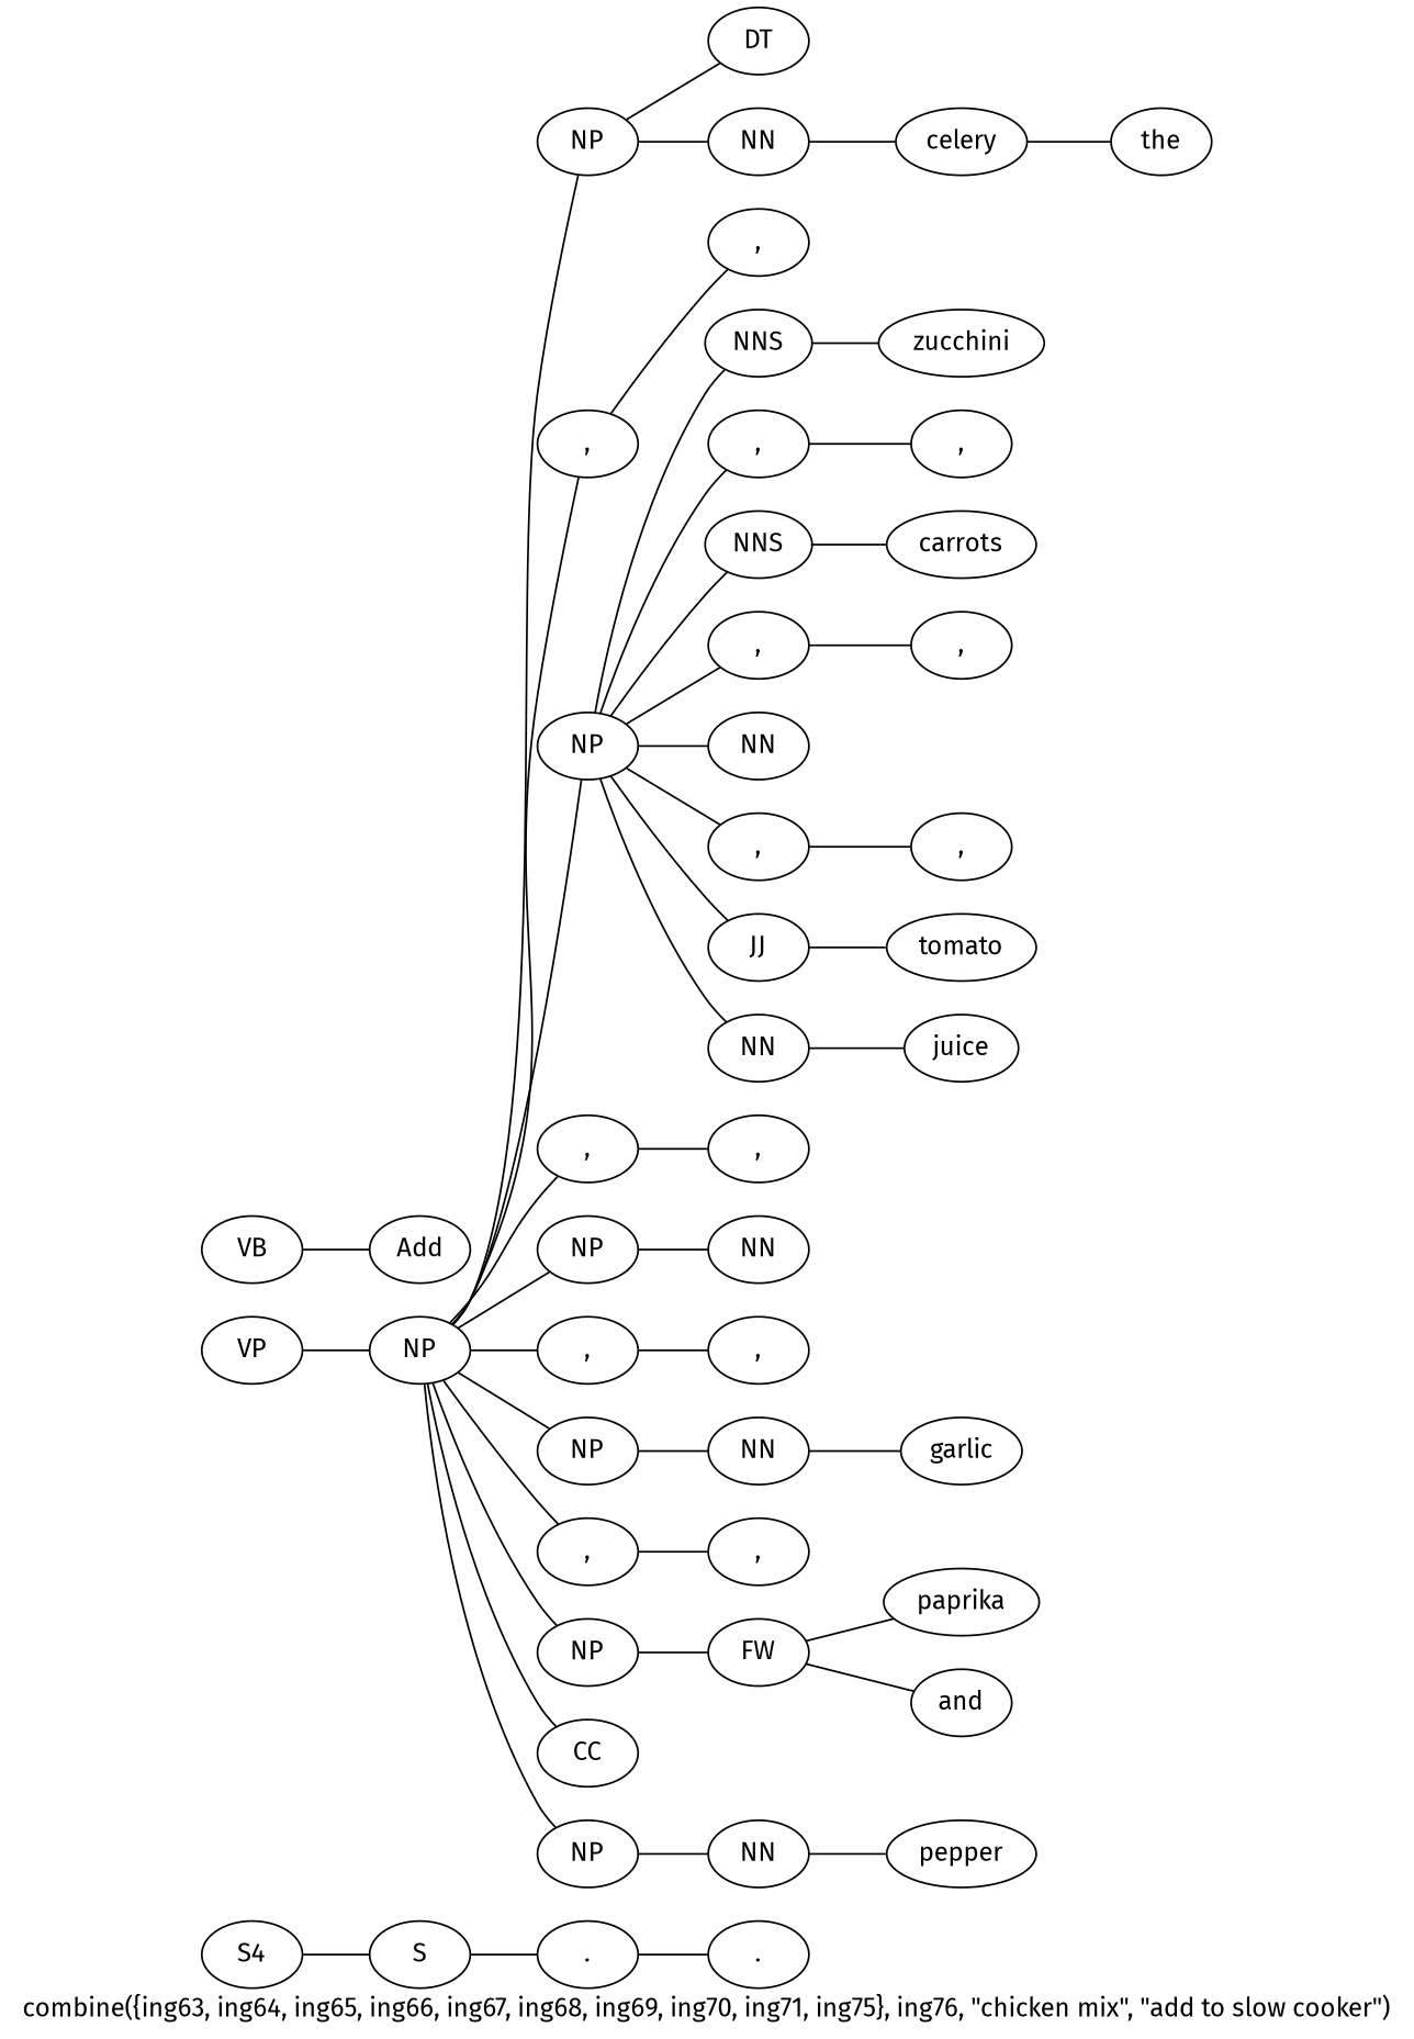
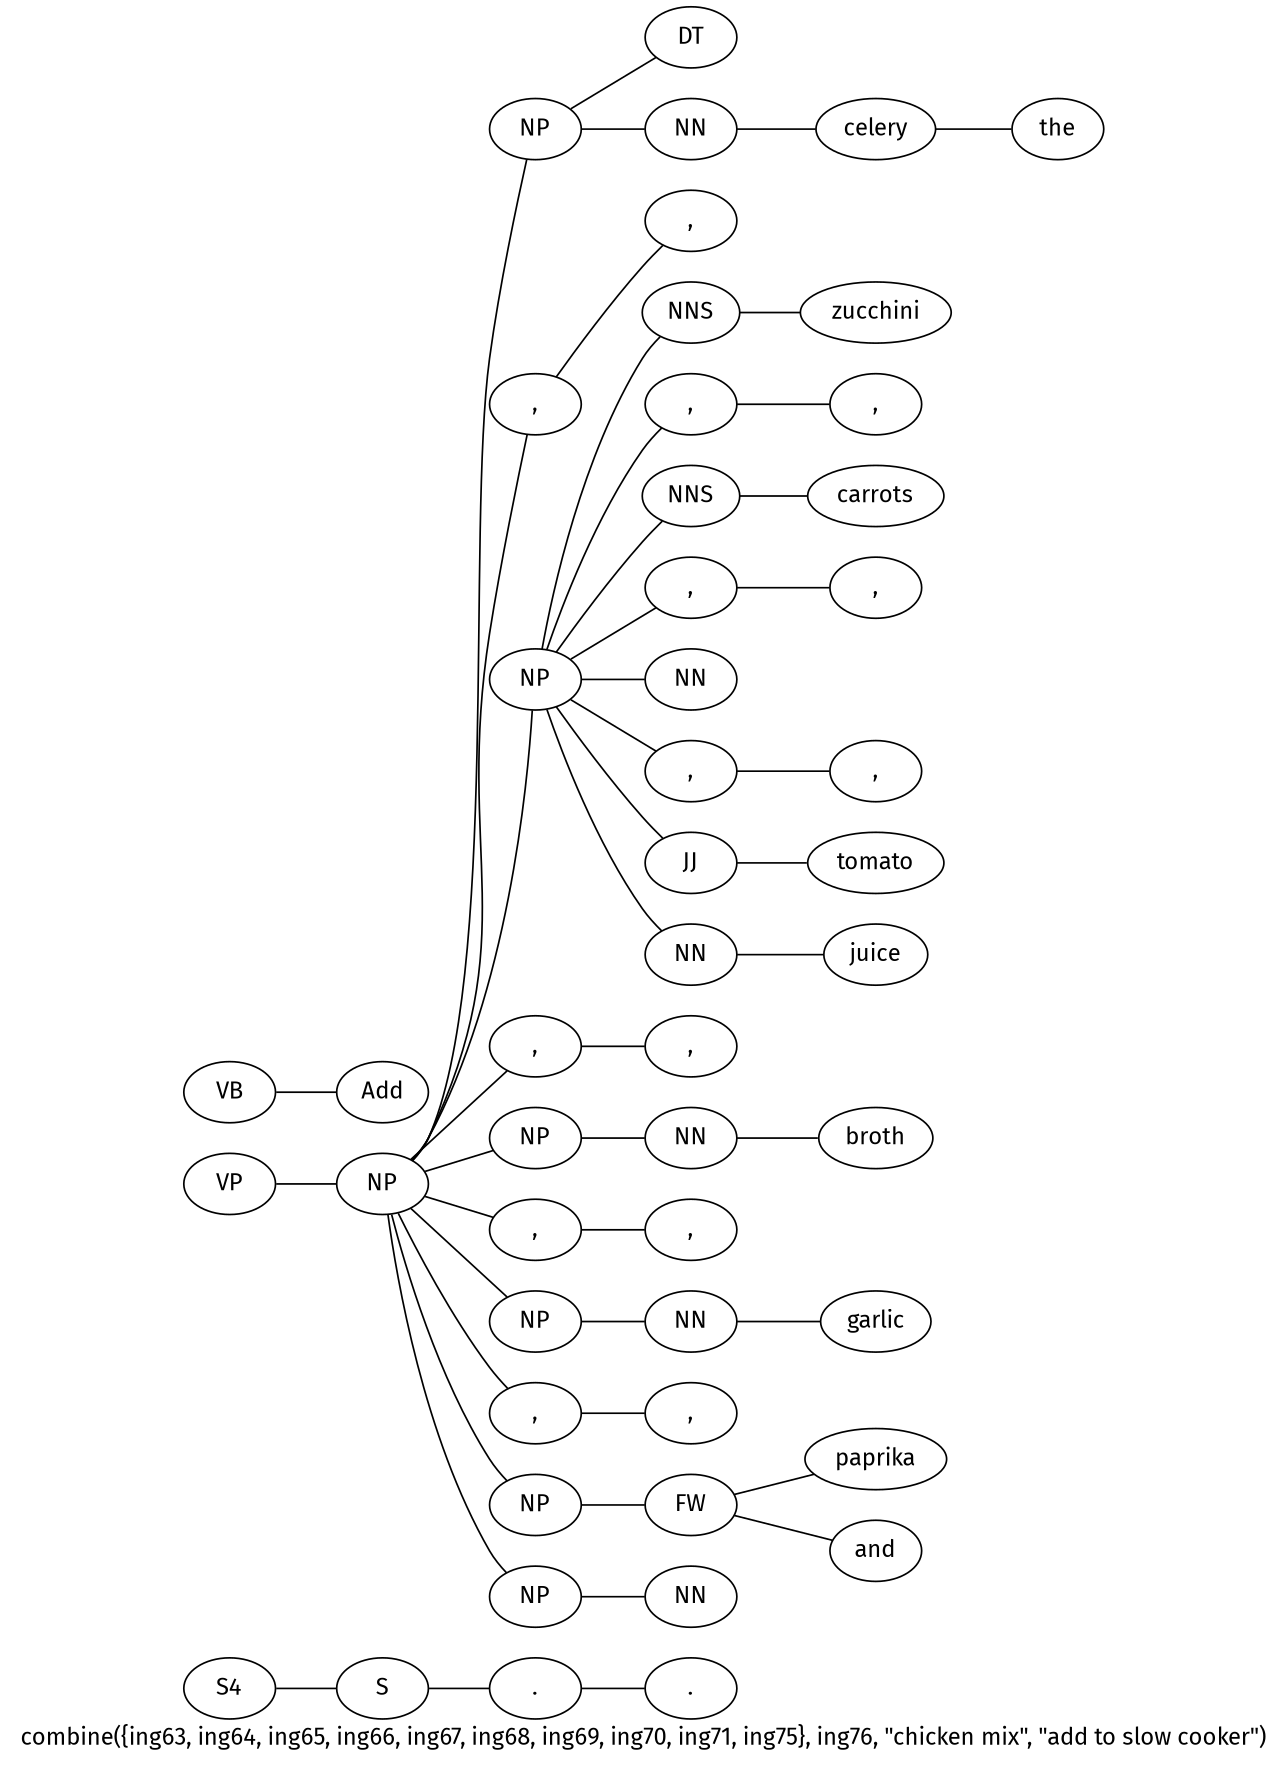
  graph {
    fontname="Fira Sans"
    label="combine({ing63, ing64, ing65, ing66, ing67, ing68, ing69, ing70, ing71, ing75}, ing76, \"chicken mix\", \"add to slow cooker\")"
    rankdir=LR
    node [fontname="Fira Sans"]
    edge [fontname="Fira Sans"]
    n1 [label=S4]
    n2 [label=S]
    n3 [label="."]
    n4 [label=VP]
    n5 [label=NP]
    n6 [label="."]
    n7 [label=VB]
    n8 [label=Add]
    n9 [label=NP]
    n10 [label=","]
    n11 [label=NP]
    n12 [label=","]
    n13 [label=NP]
    n14 [label=","]
    n15 [label=NP]
    n16 [label=","]
    n17 [label=NP]
-   n18 [label=CC]
    n19 [label=NP]
    n20 [label=DT]
    n21 [label=NN]
    n22 [label=","]
    n23 [label=NNS]
    n24 [label=","]
    n25 [label=NNS]
    n26 [label=","]
    n27 [label=NN]
    n28 [label=","]
    n29 [label=JJ]
    n30 [label=NN]
    n31 [label=","]
    n32 [label=NN]
    n33 [label=","]
    n34 [label=NN]
    n35 [label=","]
    n36 [label=FW]
    n37 [label=NN]
    n38 [label=celery]
    n39 [label=the]
    n40 [label=zucchini]
    n41 [label=","]
    n42 [label=carrots]
    n43 [label=","]
    n44 [label=","]
    n45 [label=tomato]
    n46 [label=juice]
+   n47 [label=broth]
    n48 [label=garlic]
    n49 [label=paprika]
    n50 [label=and]
-   n51 [label=pepper]
    n1 -- n2
    n2 -- n3
    n3 -- n6
    n4 -- n5
    n5 -- n9
    n5 -- n10
    n5 -- n11
    n5 -- n12
    n5 -- n13
    n5 -- n14
    n5 -- n15
    n5 -- n16
    n5 -- n17
-   n5 -- n18
    n5 -- n19
    n7 -- n8
    n9 -- n20
    n9 -- n21
    n10 -- n22
    n11 -- n23
    n11 -- n24
    n11 -- n25
    n11 -- n26
    n11 -- n27
    n11 -- n28
    n11 -- n29
    n11 -- n30
    n12 -- n31
    n13 -- n32
    n14 -- n33
    n15 -- n34
    n16 -- n35
    n17 -- n36
    n19 -- n37
    n21 -- n38
    n23 -- n40
    n24 -- n41
    n25 -- n42
    n26 -- n43
    n28 -- n44
    n29 -- n45
    n30 -- n46
+   n32 -- n47
    n34 -- n48
    n36 -- n49
    n36 -- n50
-   n37 -- n51
    n38 -- n39
  }
